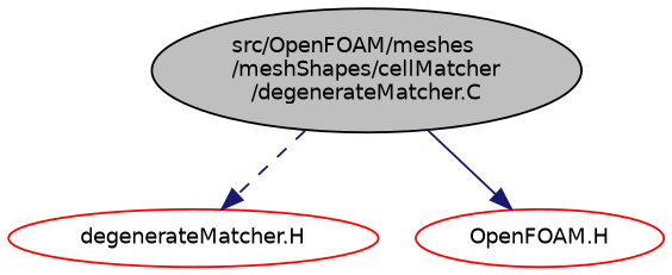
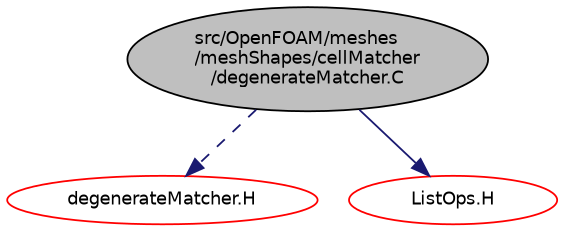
  digraph {
    node [color=red fontname=Helvetica fontsize=10 shape=ellipse]
    edge [color=midnightblue fontname=Helvetica fontsize=10 labelfontname=Helvetica labelfontsize=10]
    n1 [color=black fillcolor=grey75 fontcolor=black height=0.2 label="src/OpenFOAM/meshes\l/meshShapes/cellMatcher\l/degenerateMatcher.C" style=filled width=0.4]
    n2 [height=0.2 label="degenerateMatcher.H" width=0.4]
-   n3 [height=0.2 label="OpenFOAM.H" width=0.4]
+   n3 [height=0.2 label="ListOps.H" width=0.4]
    n1 -> n2 [style=dashed]
    n1 -> n3 [style=solid]
  }
